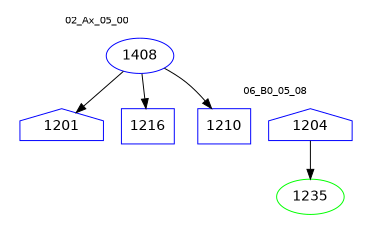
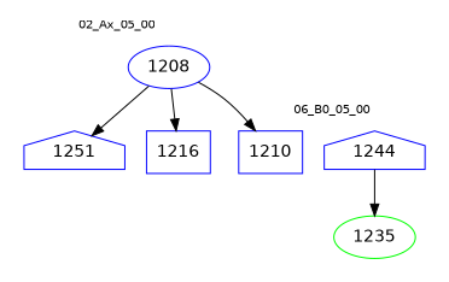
  digraph {
    fontname="DejaVu Sans"
    node [color=blue fontname="DejaVu Sans" shape=ellipse]
    edge [color=black fontname="DejaVu Sans"]
-   n1 [label=1408]
-   n2 [label=1201 shape=house]
+   n1 [label=1208]
+   n2 [label=1251 shape=house]
    n3 [label=1216 shape=box]
-   n4 [label=1204 shape=house]
+   n4 [label=1244 shape=house]
    n5 [label=1210 shape=box]
    n6 [color=green label=1235]
    subgraph cluster_1 {
      color=white
      fontsize=10
      label="02_Ax_05_00"
      n1
      n2
      n3
    }
    subgraph cluster_2 {
      color=white
      fontsize=10
-     label="06_B0_05_08"
+     label="06_B0_05_00"
      n4
      n5
      n6
    }
    n1 -> n2
    n1 -> n3
    n1 -> n5
    n4 -> n6
  }
